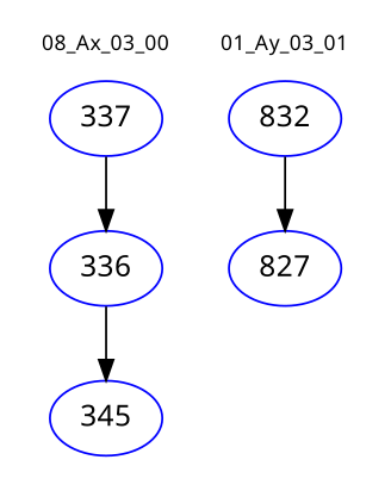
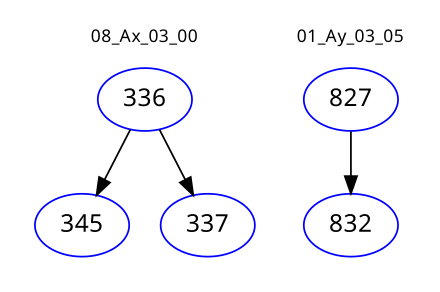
  digraph {
    fontname="Noto Sans"
    node [color=blue fontname="Noto Sans"]
    edge [color=black fontname="Noto Sans"]
    n1 [label=336]
    n2 [label=345]
    n3 [label=337]
    n4 [label=827]
    n5 [label=832]
    subgraph cluster_1 {
      color=white
      fontsize=10
      label="08_Ax_03_00"
      n1
      n2
      n3
    }
    subgraph cluster_2 {
      color=white
      fontsize=10
-     label="01_Ay_03_01"
+     label="01_Ay_03_05"
      n4
      n5
    }
    n1 -> n2
-   n3 -> n1
-   n5 -> n4
+   n1 -> n3
+   n4 -> n5
  }
